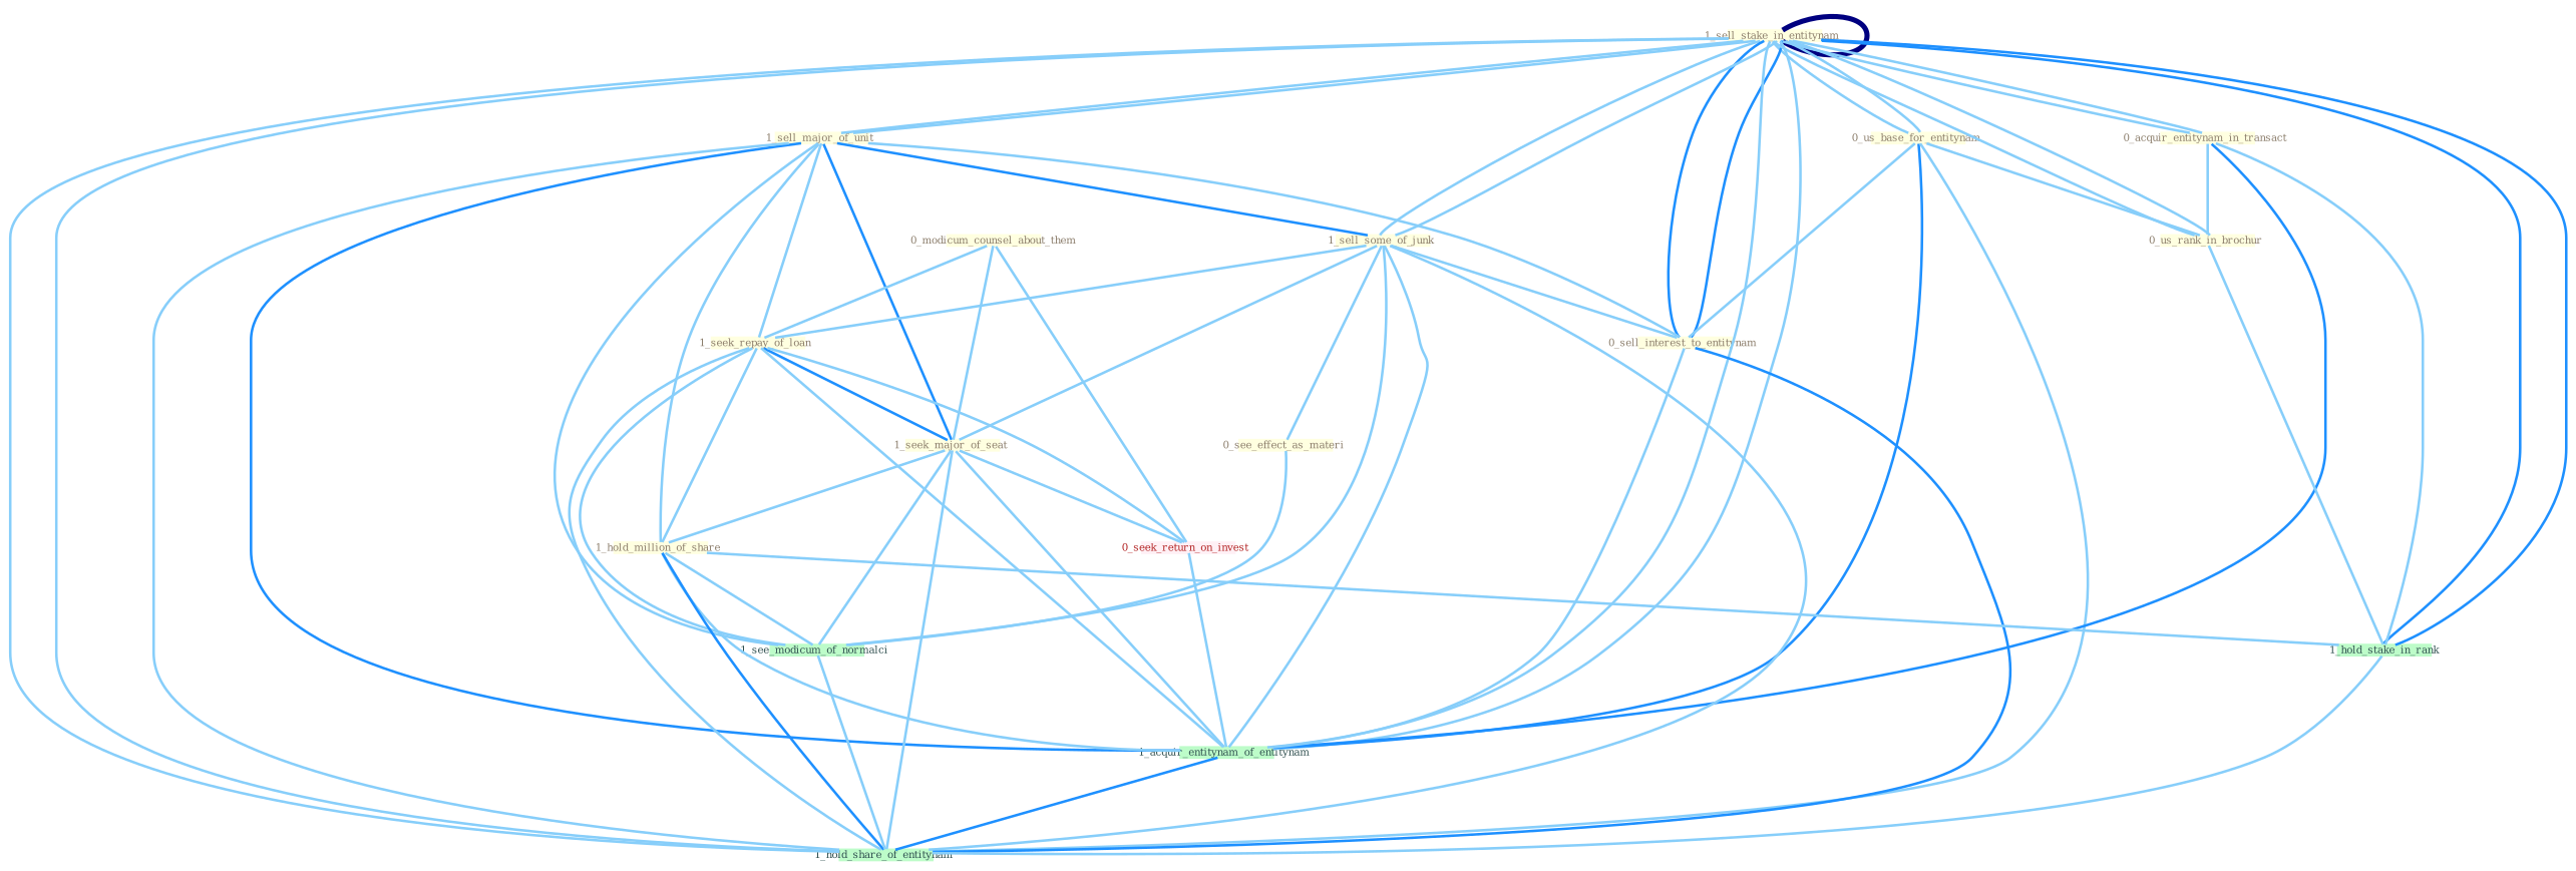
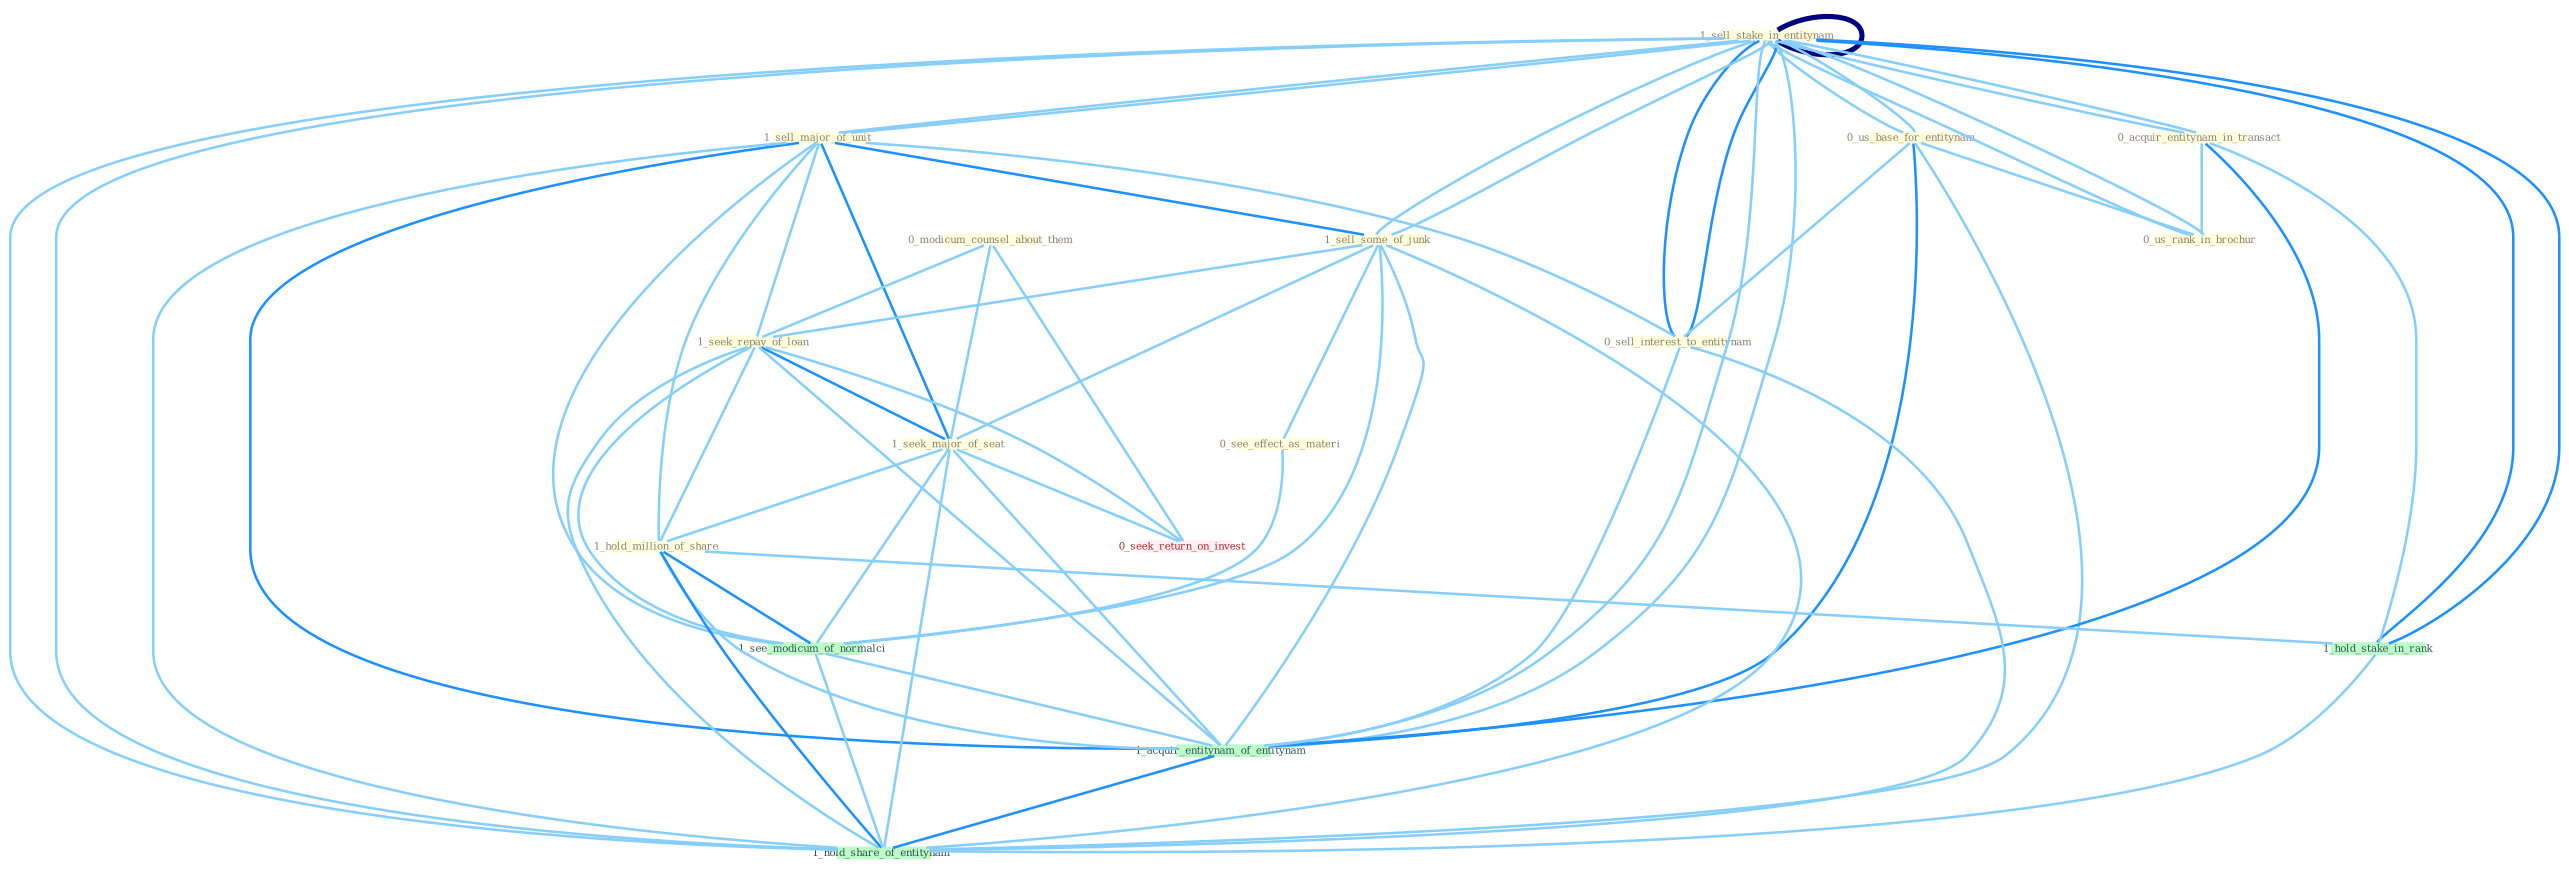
  graph {
    node [color="#ffffe0" fixedsize=true fontcolor="#8b7d6b" fontsize=4 shape=polygon style=filled]
    edge [color="#87cefa" w=1]
    "1_sell_stake_in_entitynam " [height=.06 width=.5]
    "1_sell_major_of_unit " [height=.06 width=.5]
    n3 [height=.06 label="0_modicum_counsel_about_them" width=.5]
    "0_us_base_for_entitynam " [height=.06 width=.5]
    "0_acquir_entitynam_in_transact " [height=.06 width=.5]
    "1_sell_some_of_junk " [height=.06 width=.5]
    "1_seek_repay_of_loan " [height=.06 width=.5]
    "1_seek_major_of_seat " [height=.06 width=.5]
    "0_sell_interest_to_entitynam " [height=.06 width=.5]
    "1_hold_million_of_share " [height=.06 width=.5]
    "0_us_rank_in_brochur " [height=.06 width=.5]
    "0_see_effect_as_materi " [height=.06 width=.5]
    "0_seek_return_on_invest " [color="#fff0f5" fontcolor="#b22222" height=.06 width=.5]
    n14 [color="#BDFCC9" fontcolor="#2f4f4f" height=.06 label="1_hold_stake_in_rank" width=.5]
    "1_acquir_entitynam_of_entitynam " [color="#BDFCC9" fontcolor="#2f4f4f" height=.06 width=.5]
    "1_hold_share_of_entitynam " [color="#BDFCC9" fontcolor="#2f4f4f" height=.06 width=.5]
    "1_see_modicum_of_normalci " [color="#BDFCC9" fontcolor="#2f4f4f" height=.06 width=.5]
    subgraph sub_1 {
      "1_sell_stake_in_entitynam "
      "1_sell_major_of_unit "
      n3
      "0_us_base_for_entitynam "
      "0_acquir_entitynam_in_transact "
      "1_sell_some_of_junk "
      "1_seek_repay_of_loan "
      "1_seek_major_of_seat "
      "0_sell_interest_to_entitynam "
      "1_hold_million_of_share "
      "0_us_rank_in_brochur "
      "0_see_effect_as_materi "
    }
    subgraph sub_2 {
      "0_seek_return_on_invest "
    }
    "1_sell_stake_in_entitynam " -- "1_sell_stake_in_entitynam " [color="#000080" style=bold w=4]
    "1_sell_stake_in_entitynam " -- "1_sell_major_of_unit "
    "1_sell_stake_in_entitynam " -- "0_us_base_for_entitynam "
    "1_sell_stake_in_entitynam " -- "0_acquir_entitynam_in_transact "
    "1_sell_stake_in_entitynam " -- "1_sell_some_of_junk "
    "1_sell_stake_in_entitynam " -- "0_sell_interest_to_entitynam " [color="#1e90ff" w=2]
    "1_sell_stake_in_entitynam " -- "0_sell_interest_to_entitynam " [color="#1e90ff" w=2]
    "1_sell_stake_in_entitynam " -- "0_us_rank_in_brochur "
    "1_sell_stake_in_entitynam " -- "0_us_rank_in_brochur "
    "1_sell_stake_in_entitynam " -- n14 [color="#1e90ff" w=2]
    "1_sell_stake_in_entitynam " -- n14 [color="#1e90ff" w=2]
    "1_sell_stake_in_entitynam " -- "1_acquir_entitynam_of_entitynam "
    "1_sell_stake_in_entitynam " -- "1_acquir_entitynam_of_entitynam "
    "1_sell_stake_in_entitynam " -- "1_hold_share_of_entitynam "
    "1_sell_stake_in_entitynam " -- "1_hold_share_of_entitynam "
    "1_sell_major_of_unit " -- "1_sell_stake_in_entitynam "
    "1_sell_major_of_unit " -- "1_sell_some_of_junk " [color="#1e90ff" w=2]
    "1_sell_major_of_unit " -- "1_seek_repay_of_loan "
    "1_sell_major_of_unit " -- "1_seek_major_of_seat " [color="#1e90ff" w=2]
    "1_sell_major_of_unit " -- "0_sell_interest_to_entitynam "
    "1_sell_major_of_unit " -- "1_hold_million_of_share "
    "1_sell_major_of_unit " -- "1_acquir_entitynam_of_entitynam " [color="#1e90ff"]
    "1_sell_major_of_unit " -- "1_hold_share_of_entitynam "
    "1_sell_major_of_unit " -- "1_see_modicum_of_normalci "
    n3 -- "1_seek_repay_of_loan "
    n3 -- "1_seek_major_of_seat "
    n3 -- "0_seek_return_on_invest "
    "0_us_base_for_entitynam " -- "1_sell_stake_in_entitynam "
    "0_us_base_for_entitynam " -- "0_sell_interest_to_entitynam "
    "0_us_base_for_entitynam " -- "0_us_rank_in_brochur "
    "0_us_base_for_entitynam " -- "1_acquir_entitynam_of_entitynam " [color="#1e90ff"]
    "0_us_base_for_entitynam " -- "1_hold_share_of_entitynam "
    "0_acquir_entitynam_in_transact " -- "1_sell_stake_in_entitynam "
    "0_acquir_entitynam_in_transact " -- "0_us_rank_in_brochur "
    "0_acquir_entitynam_in_transact " -- n14
    "0_acquir_entitynam_in_transact " -- "1_acquir_entitynam_of_entitynam " [color="#1e90ff" w=2]
    "1_sell_some_of_junk " -- "1_sell_stake_in_entitynam "
    "1_sell_some_of_junk " -- "1_seek_repay_of_loan "
    "1_sell_some_of_junk " -- "1_seek_major_of_seat "
-   "1_sell_some_of_junk " -- "0_sell_interest_to_entitynam "
    "1_sell_some_of_junk " -- "0_see_effect_as_materi "
    "1_sell_some_of_junk " -- "1_acquir_entitynam_of_entitynam "
    "1_sell_some_of_junk " -- "1_hold_share_of_entitynam "
    "1_sell_some_of_junk " -- "1_see_modicum_of_normalci "
    "1_seek_repay_of_loan " -- "1_seek_major_of_seat " [color="#1e90ff" w=2]
    "1_seek_repay_of_loan " -- "1_hold_million_of_share "
    "1_seek_repay_of_loan " -- "0_seek_return_on_invest "
    "1_seek_repay_of_loan " -- "1_acquir_entitynam_of_entitynam "
    "1_seek_repay_of_loan " -- "1_hold_share_of_entitynam "
    "1_seek_repay_of_loan " -- "1_see_modicum_of_normalci "
    "1_seek_major_of_seat " -- "1_hold_million_of_share "
    "1_seek_major_of_seat " -- "0_seek_return_on_invest "
    "1_seek_major_of_seat " -- "1_acquir_entitynam_of_entitynam "
    "1_seek_major_of_seat " -- "1_hold_share_of_entitynam "
    "1_seek_major_of_seat " -- "1_see_modicum_of_normalci "
    "0_sell_interest_to_entitynam " -- "1_acquir_entitynam_of_entitynam "
-   "0_sell_interest_to_entitynam " -- "1_hold_share_of_entitynam " [color="#1e90ff"]
+   "0_sell_interest_to_entitynam " -- "1_hold_share_of_entitynam "
    "1_hold_million_of_share " -- n14
    "1_hold_million_of_share " -- "1_acquir_entitynam_of_entitynam "
    "1_hold_million_of_share " -- "1_hold_share_of_entitynam " [color="#1e90ff" w=2]
-   "1_hold_million_of_share " -- "1_see_modicum_of_normalci "
-   "0_us_rank_in_brochur " -- n14
+   "1_hold_million_of_share " -- "1_see_modicum_of_normalci " [color="#1e90ff"]
    "0_see_effect_as_materi " -- "1_see_modicum_of_normalci "
    n14 -- "1_hold_share_of_entitynam "
    "1_acquir_entitynam_of_entitynam " -- "1_hold_share_of_entitynam " [color="#1e90ff" w=2]
-   "0_seek_return_on_invest " -- "1_acquir_entitynam_of_entitynam "
+   "1_see_modicum_of_normalci " -- "1_acquir_entitynam_of_entitynam "
    "1_see_modicum_of_normalci " -- "1_hold_share_of_entitynam "
  }
